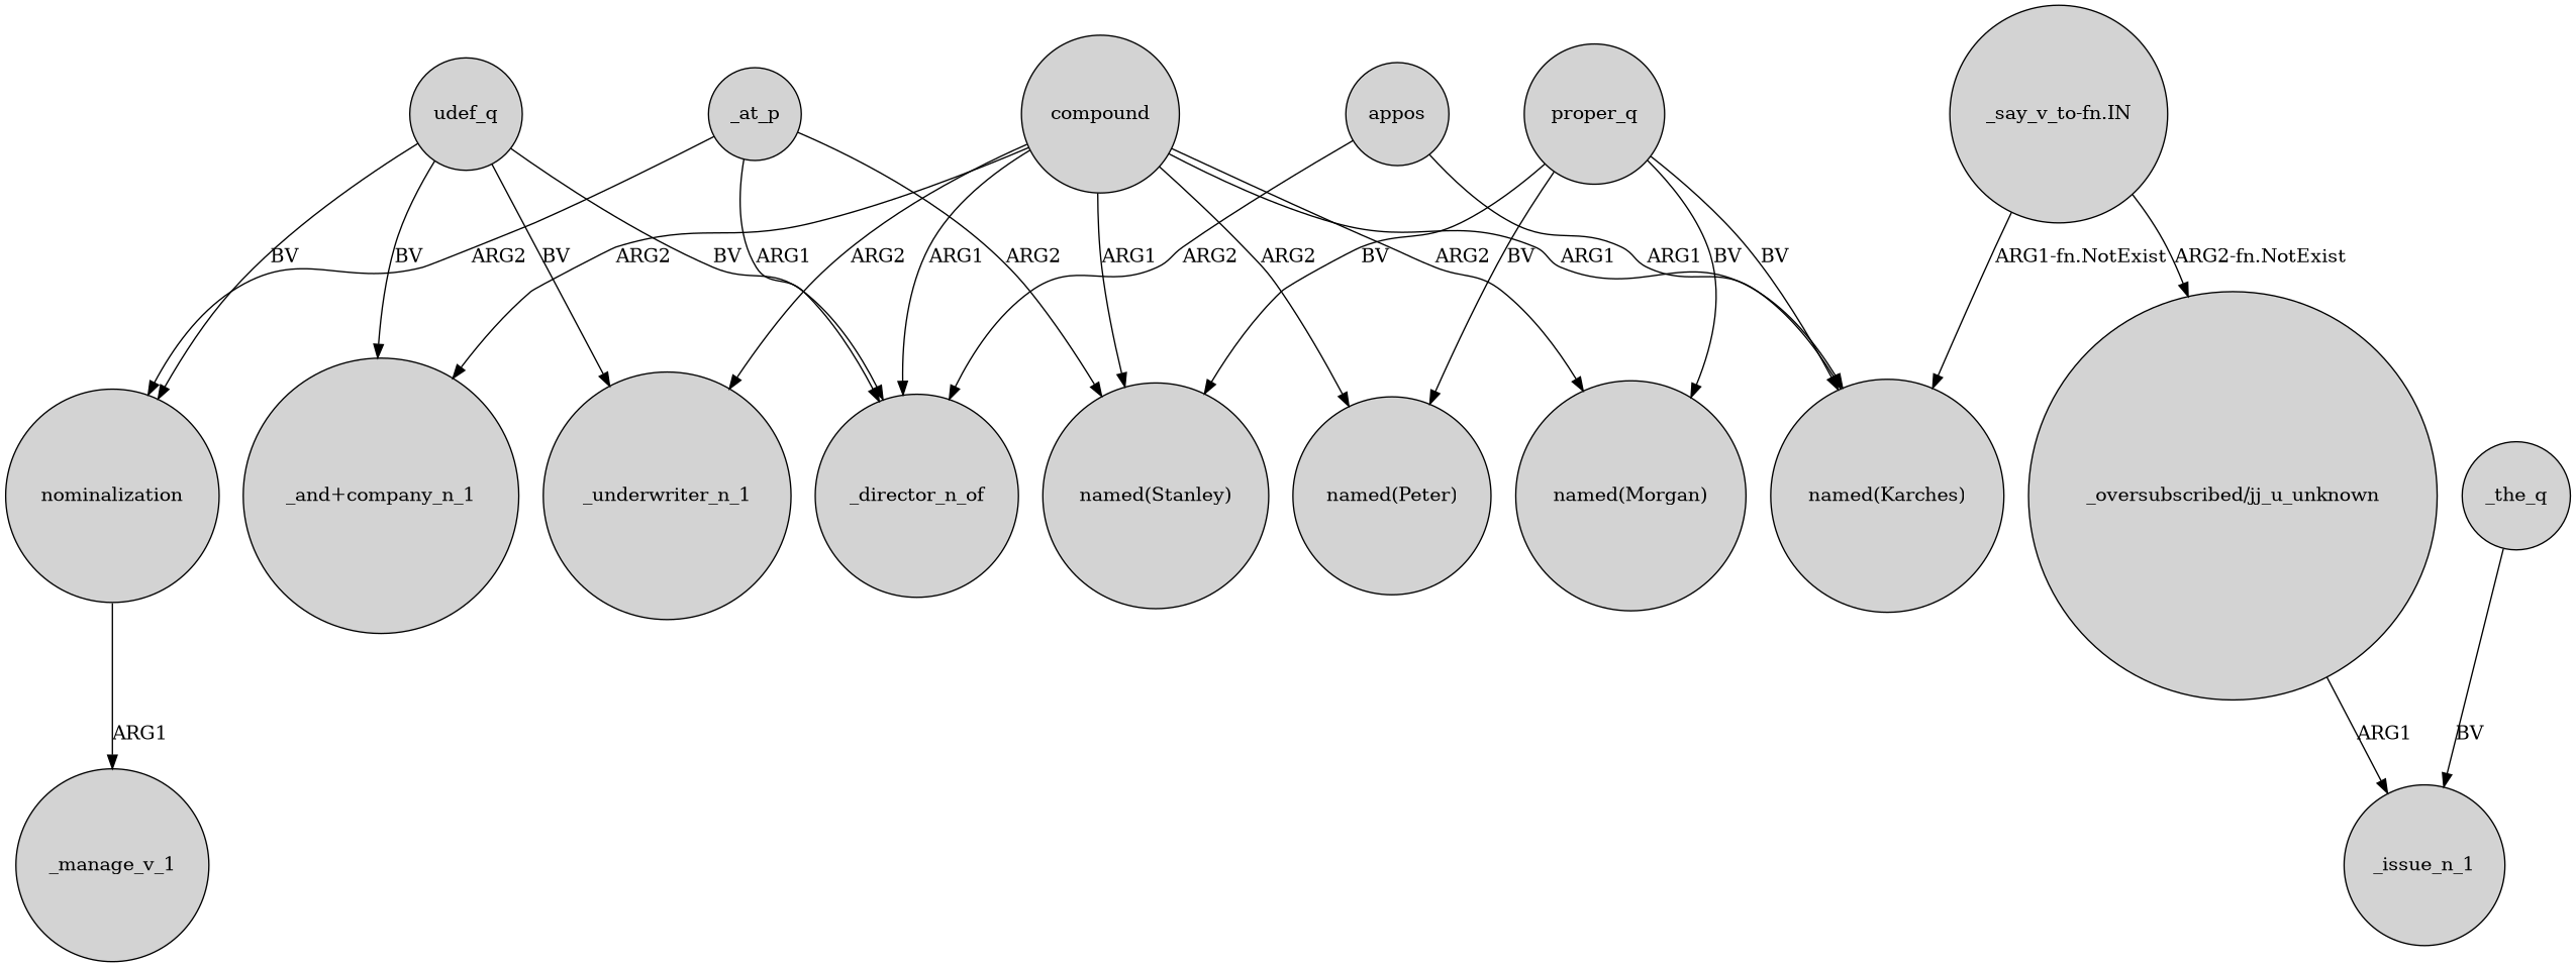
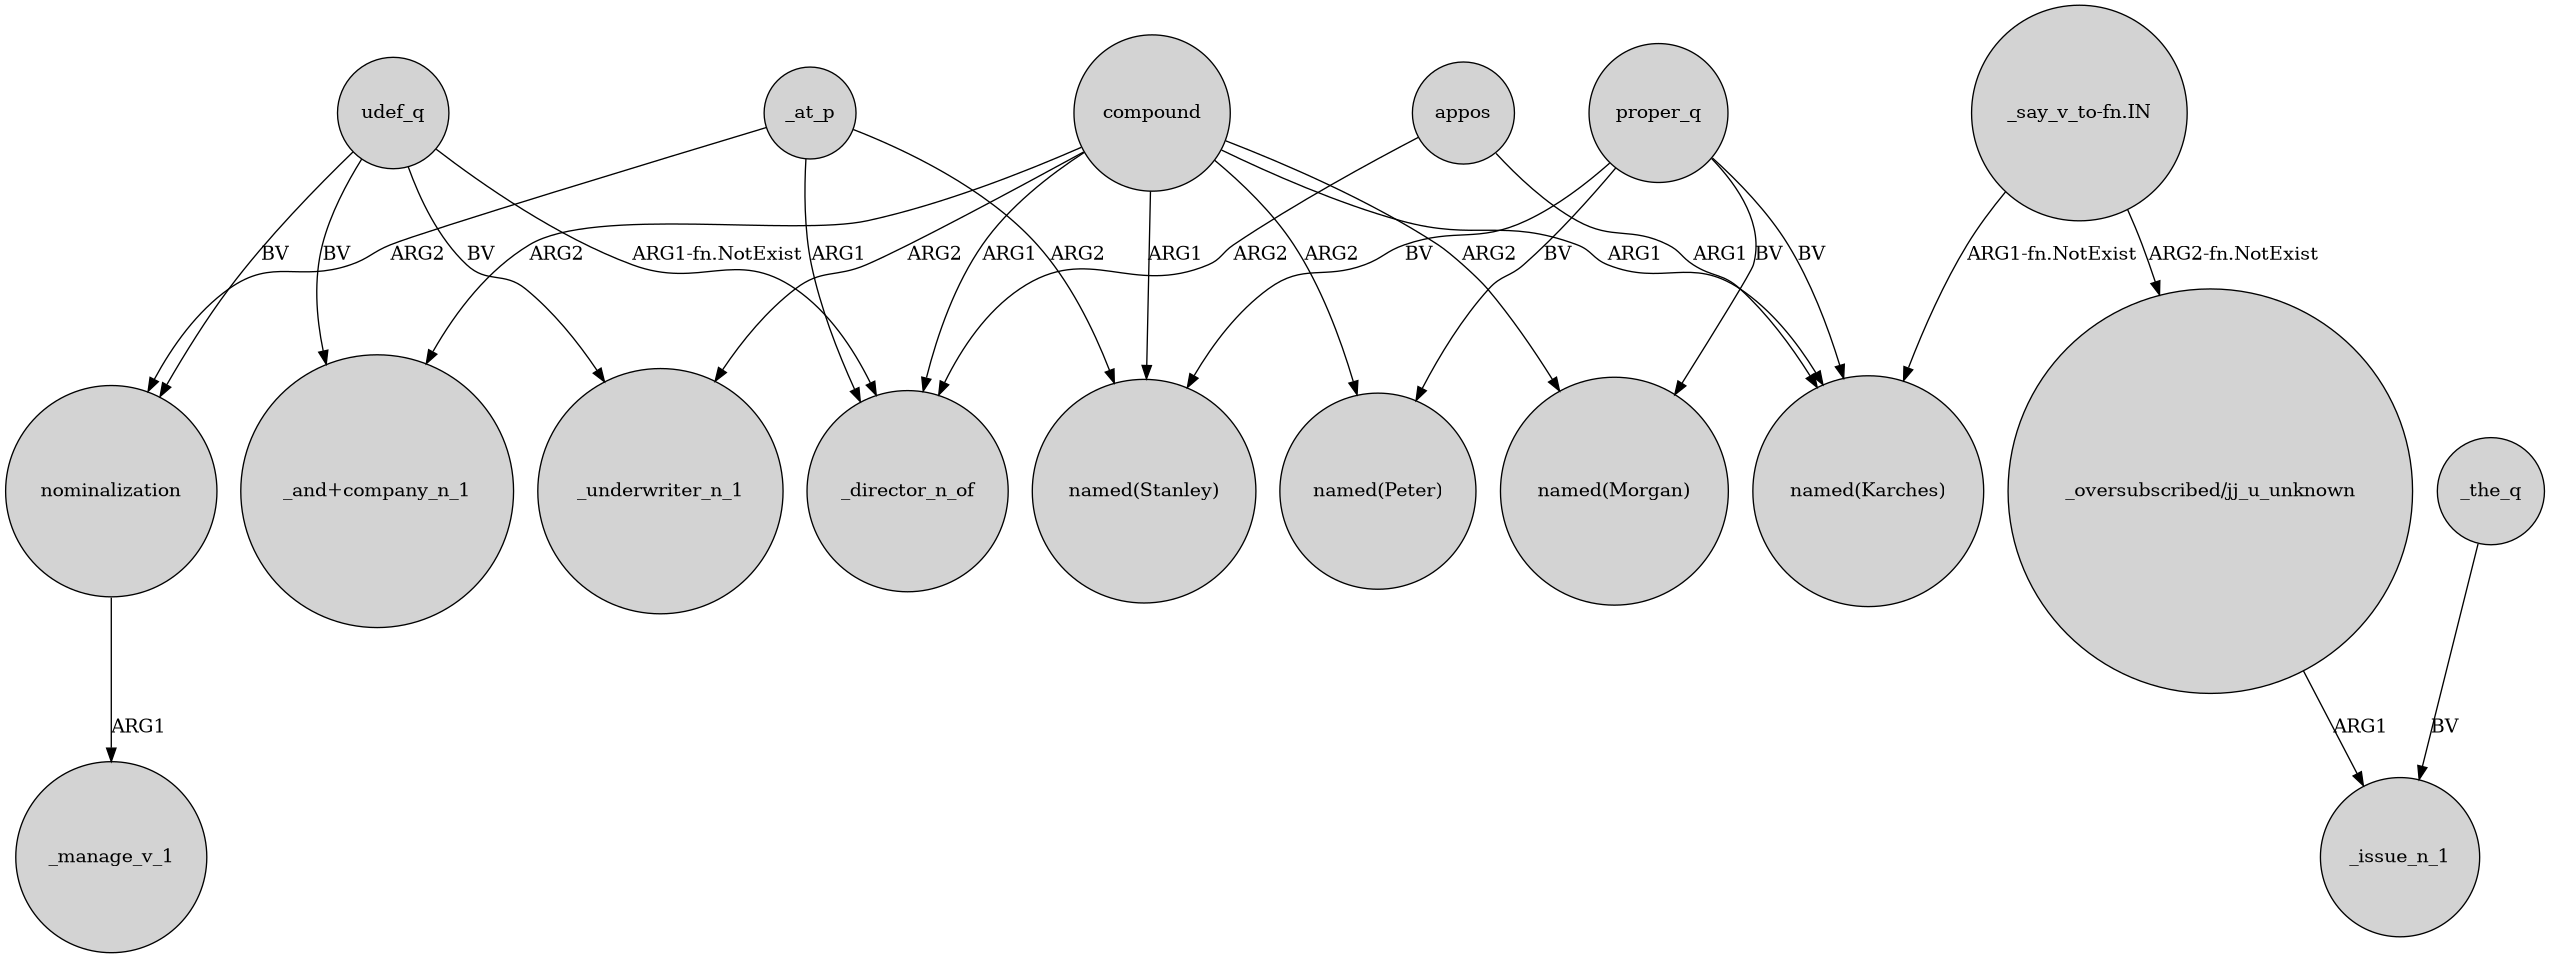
  digraph {
    node [shape=circle style=filled]
    compound
    _underwriter_n_1
    "named(Stanley)"
    "named(Morgan)"
    "named(Peter)"
    "named(Karches)"
    _director_n_of
    "_and+company_n_1"
    nominalization
    _manage_v_1
    proper_q
    "_oversubscribed/jj_u_unknown"
    _issue_n_1
    _the_q
    "_say_v_to-fn.IN"
    _at_p
    udef_q
    appos
    compound -> _underwriter_n_1 [label=ARG2]
    compound -> "named(Stanley)" [label=ARG1]
    compound -> "named(Morgan)" [label=ARG2]
    compound -> "named(Peter)" [label=ARG2]
    compound -> "named(Karches)" [label=ARG1]
    compound -> _director_n_of [label=ARG1]
    compound -> "_and+company_n_1" [label=ARG2]
    nominalization -> _manage_v_1 [label=ARG1]
    proper_q -> "named(Stanley)" [label=BV]
    proper_q -> "named(Morgan)" [label=BV]
    proper_q -> "named(Peter)" [label=BV]
    proper_q -> "named(Karches)" [label=BV]
    "_oversubscribed/jj_u_unknown" -> _issue_n_1 [label=ARG1]
    _the_q -> _issue_n_1 [label=BV]
    "_say_v_to-fn.IN" -> "named(Karches)" [label="ARG1-fn.NotExist"]
    "_say_v_to-fn.IN" -> "_oversubscribed/jj_u_unknown" [label="ARG2-fn.NotExist"]
    _at_p -> "named(Stanley)" [label=ARG2]
    _at_p -> _director_n_of [label=ARG1]
    _at_p -> nominalization [label=ARG2]
    udef_q -> _underwriter_n_1 [label=BV]
-   udef_q -> _director_n_of [label=BV]
+   udef_q -> _director_n_of [label="ARG1-fn.NotExist"]
    udef_q -> "_and+company_n_1" [label=BV]
    udef_q -> nominalization [label=BV]
    appos -> "named(Karches)" [label=ARG1]
    appos -> _director_n_of [label=ARG2]
  }
